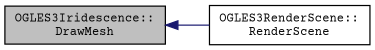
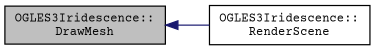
  digraph {
    rankdir=LR
    fontname="Courier Prime"
    node [color=black fontname="Courier Prime" fontsize=10 shape=record style=filled]
    n1 [fillcolor=grey75 fontcolor=black height=0.2 label="OGLES3Iridescence::\lDrawMesh" width=0.4]
-   n2 [fillcolor=white height=0.2 label="OGLES3RenderScene::\lRenderScene" width=0.4]
+   n2 [fillcolor=white height=0.2 label="OGLES3Iridescence::\lRenderScene" width=0.4]
    n1 -> n2 [color=midnightblue dir=back fontname="Courier Prime" fontsize=10 labelfontname=Helvetica labelfontsize=10 style=solid]
  }
